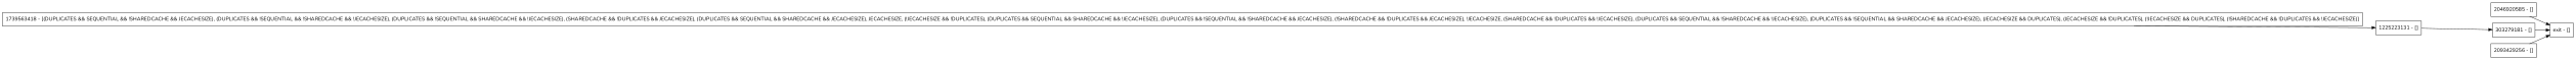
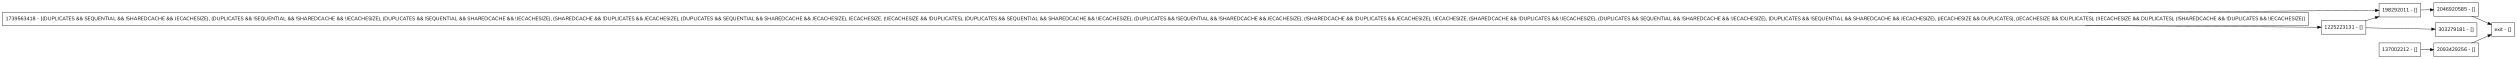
  digraph {
    fontname=Nunito
    rankdir=LR
    node [fontname=Nunito shape=record]
    edge [fontname=Nunito]
    n1 [label="303279181 - []"]
    n2 [label="exit - []"]
    n3 [label="1739563418 - [(DUPLICATES && SEQUENTIAL && !SHAREDCACHE && JECACHESIZE), (DUPLICATES && !SEQUENTIAL && !SHAREDCACHE && !JECACHESIZE), (DUPLICATES && !SEQUENTIAL && SHAREDCACHE && !JECACHESIZE), (SHAREDCACHE && !DUPLICATES && JECACHESIZE), (DUPLICATES && SEQUENTIAL && SHAREDCACHE && JECACHESIZE), JECACHESIZE, (!JECACHESIZE && !DUPLICATES), (DUPLICATES && SEQUENTIAL && SHAREDCACHE && !JECACHESIZE), (DUPLICATES && !SEQUENTIAL && !SHAREDCACHE && JECACHESIZE), (!SHAREDCACHE && !DUPLICATES && JECACHESIZE), !JECACHESIZE, (SHAREDCACHE && !DUPLICATES && !JECACHESIZE), (DUPLICATES && SEQUENTIAL && !SHAREDCACHE && !JECACHESIZE), (DUPLICATES && !SEQUENTIAL && SHAREDCACHE && JECACHESIZE), (JECACHESIZE && DUPLICATES), (JECACHESIZE && !DUPLICATES), (!JECACHESIZE && DUPLICATES), (!SHAREDCACHE && !DUPLICATES && !JECACHESIZE)]"]
+   n4 [label="198292011 - []"]
    n5 [label="1225223131 - []"]
    n6 [label="2046920585 - []"]
+   n7 [label="137002212 - []"]
    n8 [label="2093429256 - []"]
-   n1 -> n2
+   n3 -> n4
    n3 -> n5
+   n4 -> n6
    n5 -> n1
+   n5 -> n4
    n6 -> n2
+   n7 -> n8
    n8 -> n2
  }
